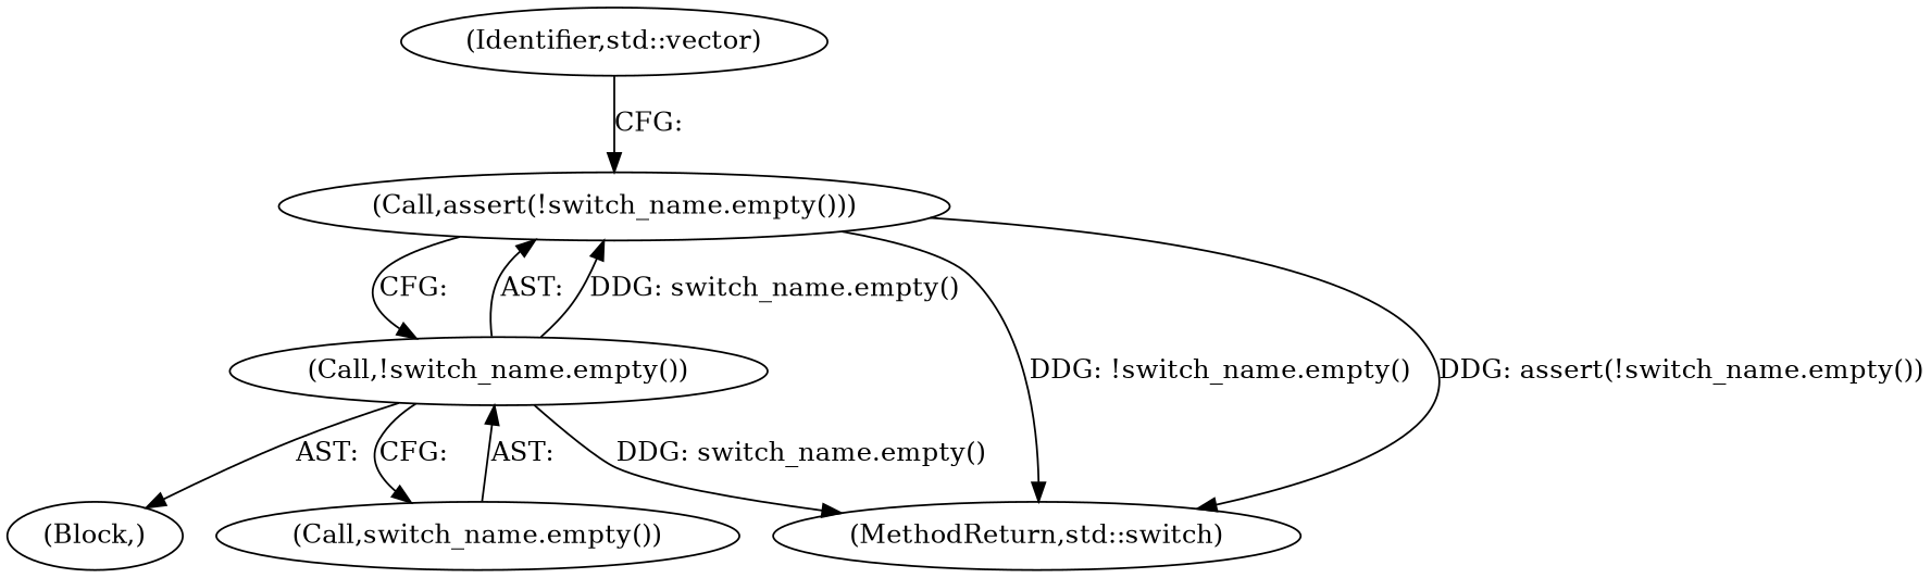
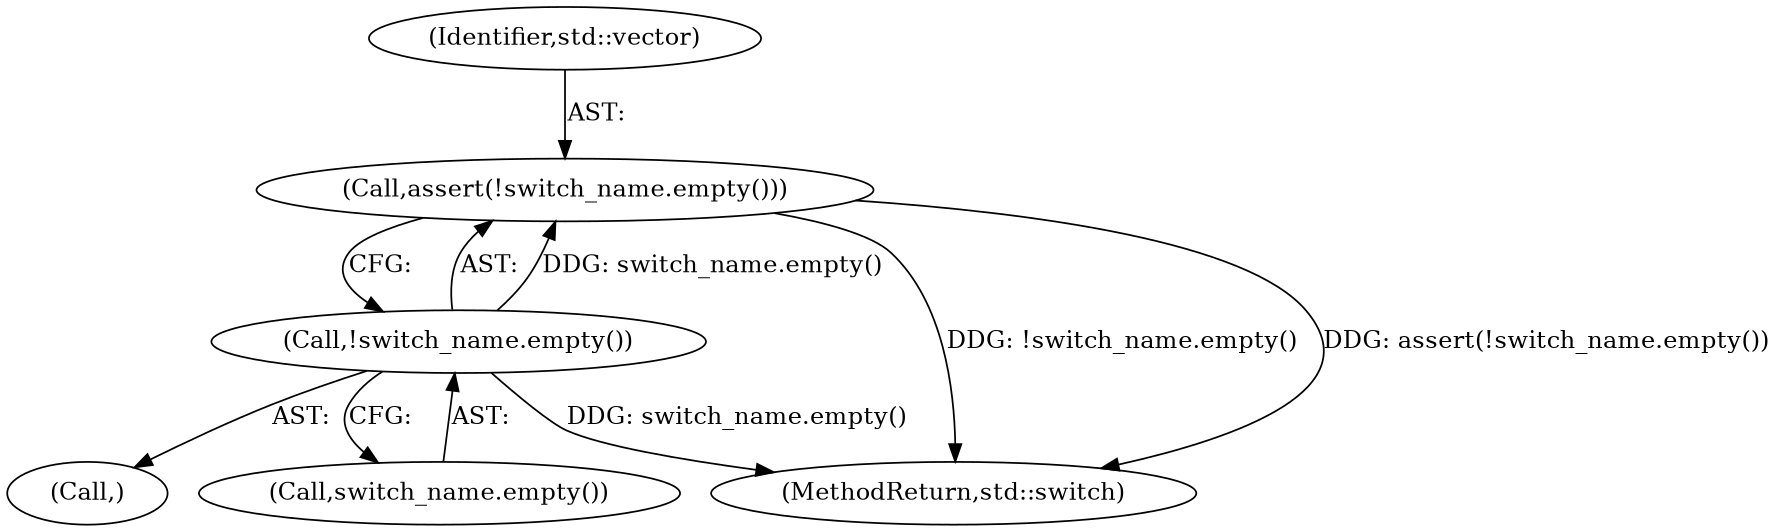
  digraph {
    n1 [label="(Call,assert(!switch_name.empty()))"]
    n2 [label="(Call,!switch_name.empty())"]
    n3 [label="(MethodReturn,std::switch)"]
-   n4 [label="(Block,)"]
+   n4 [label="(Call,)"]
    n5 [label="(Call,switch_name.empty())"]
    n6 [label="(Identifier,std::vector)"]
    n1 -> n2 [label="CFG: "]
    n1 -> n3 [label="DDG: !switch_name.empty()"]
    n1 -> n3 [label="DDG: assert(!switch_name.empty())"]
    n2 -> n1 [label="AST: "]
    n2 -> n1 [label="DDG: switch_name.empty()"]
    n2 -> n3 [label="DDG: switch_name.empty()"]
    n2 -> n4 [label="AST: "]
    n2 -> n5 [label="CFG: "]
    n5 -> n2 [label="AST: "]
-   n6 -> n1 [label="CFG: "]
+   n6 -> n1 [label="AST: "]
  }
